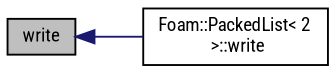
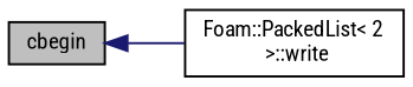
  digraph {
    rankdir=LR
    fontname="Roboto Condensed"
    node [color=black fontname="Roboto Condensed" fontsize=10 shape=record]
-   n1 [fillcolor=grey75 fontcolor=black height=0.2 label=write style=filled width=0.4]
+   n1 [fillcolor=grey75 fontcolor=black height=0.2 label=cbegin style=filled width=0.4]
    n2 [height=0.2 label="Foam::PackedList\< 2\l \>::write" width=0.4]
    n1 -> n2 [color=midnightblue dir=back fontname="Roboto Condensed" fontsize=10 labelfontname=Helvetica labelfontsize=10 style=solid]
  }
